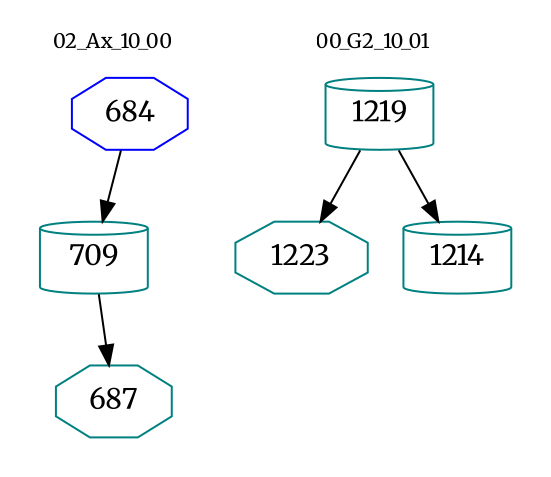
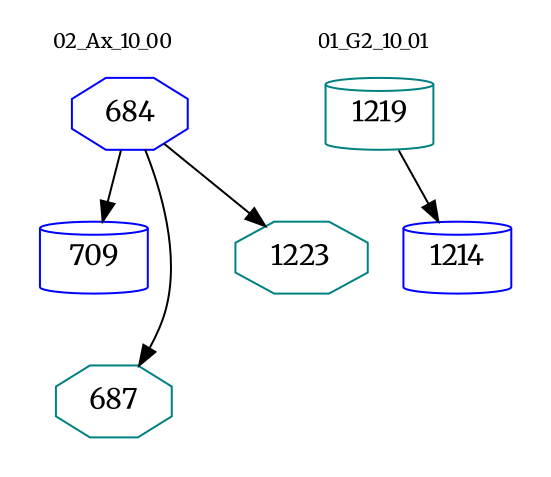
  digraph {
    fontname=Merriweather
    node [color=blue fontname=Merriweather shape=octagon]
    edge [color=black fontname=Merriweather]
    n1 [label=684]
-   n2 [color=teal label=709 shape=cylinder]
+   n2 [label=709 shape=cylinder]
    n3 [color=teal label=687]
    n4 [color=teal label=1219 shape=cylinder]
    n5 [color=teal label=1223]
-   n6 [color=teal label=1214 shape=cylinder]
+   n6 [label=1214 shape=cylinder]
    subgraph cluster_1 {
      color=white
      fontsize=10
      label="02_Ax_10_00"
      n1
      n2
      n3
    }
    subgraph cluster_2 {
      color=white
      fontsize=10
-     label="00_G2_10_01"
+     label="01_G2_10_01"
      n4
      n5
      n6
    }
    n1 -> n2
-   n2 -> n3
-   n4 -> n5
+   n1 -> n3
+   n1 -> n5
    n4 -> n6
  }
